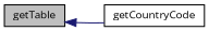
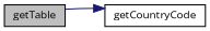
  digraph {
    rankdir=LR
    fontname="Open Sans"
    node [color=black fontname="Open Sans" fontsize=10 shape=record style=filled]
    n1 [fillcolor=grey75 fontcolor=black height=0.2 label=getTable width=0.4]
    n2 [fillcolor=white height=0.2 label=getCountryCode width=0.4]
-   n1 -> n2 [color=midnightblue dir=back fontname="Open Sans" fontsize=10 labelfontname=Helvetica labelfontsize=10 style=solid]
+   n2 -> n1 [color=midnightblue dir=back fontname="Open Sans" fontsize=10 labelfontname=Helvetica labelfontsize=10 style=solid]
  }
